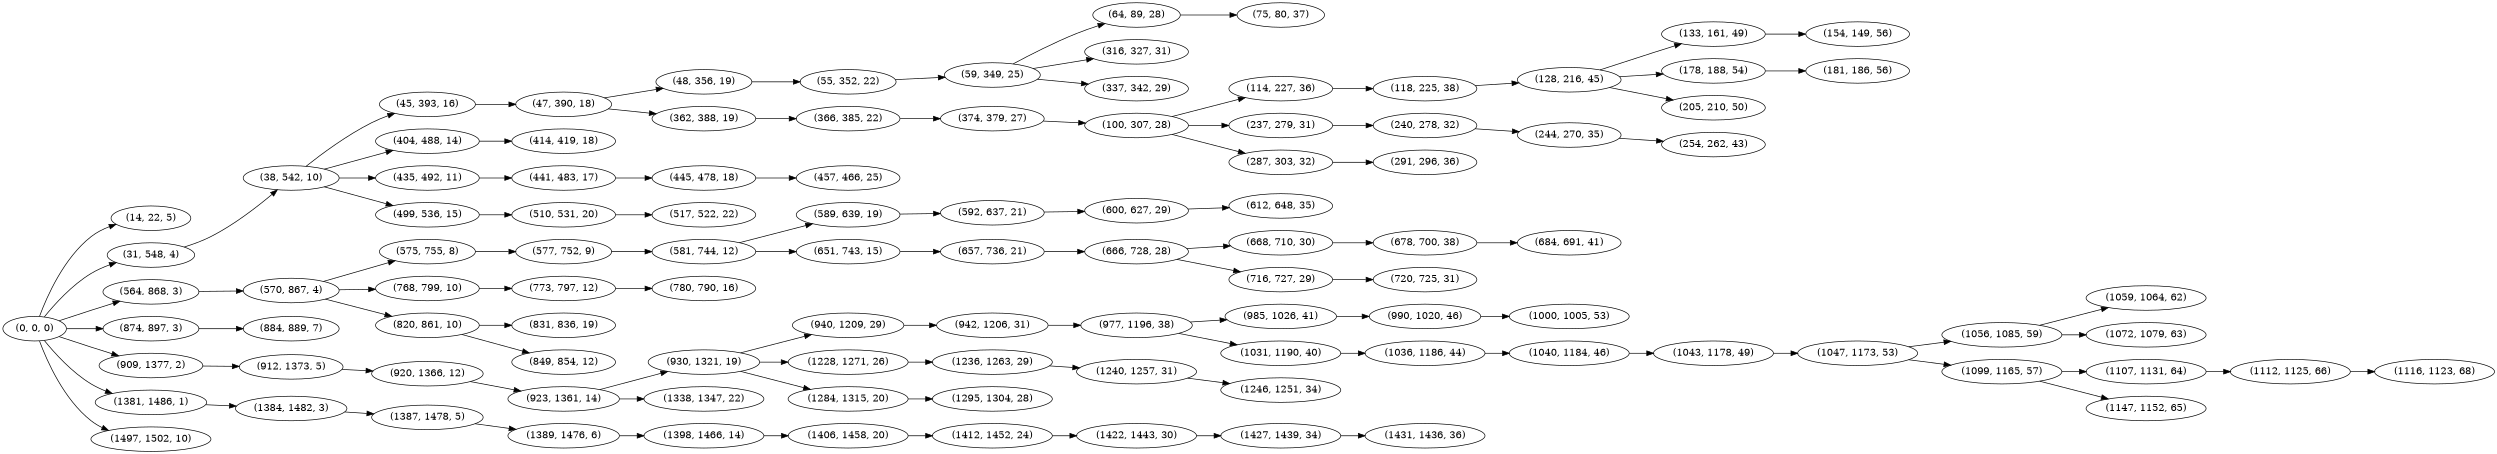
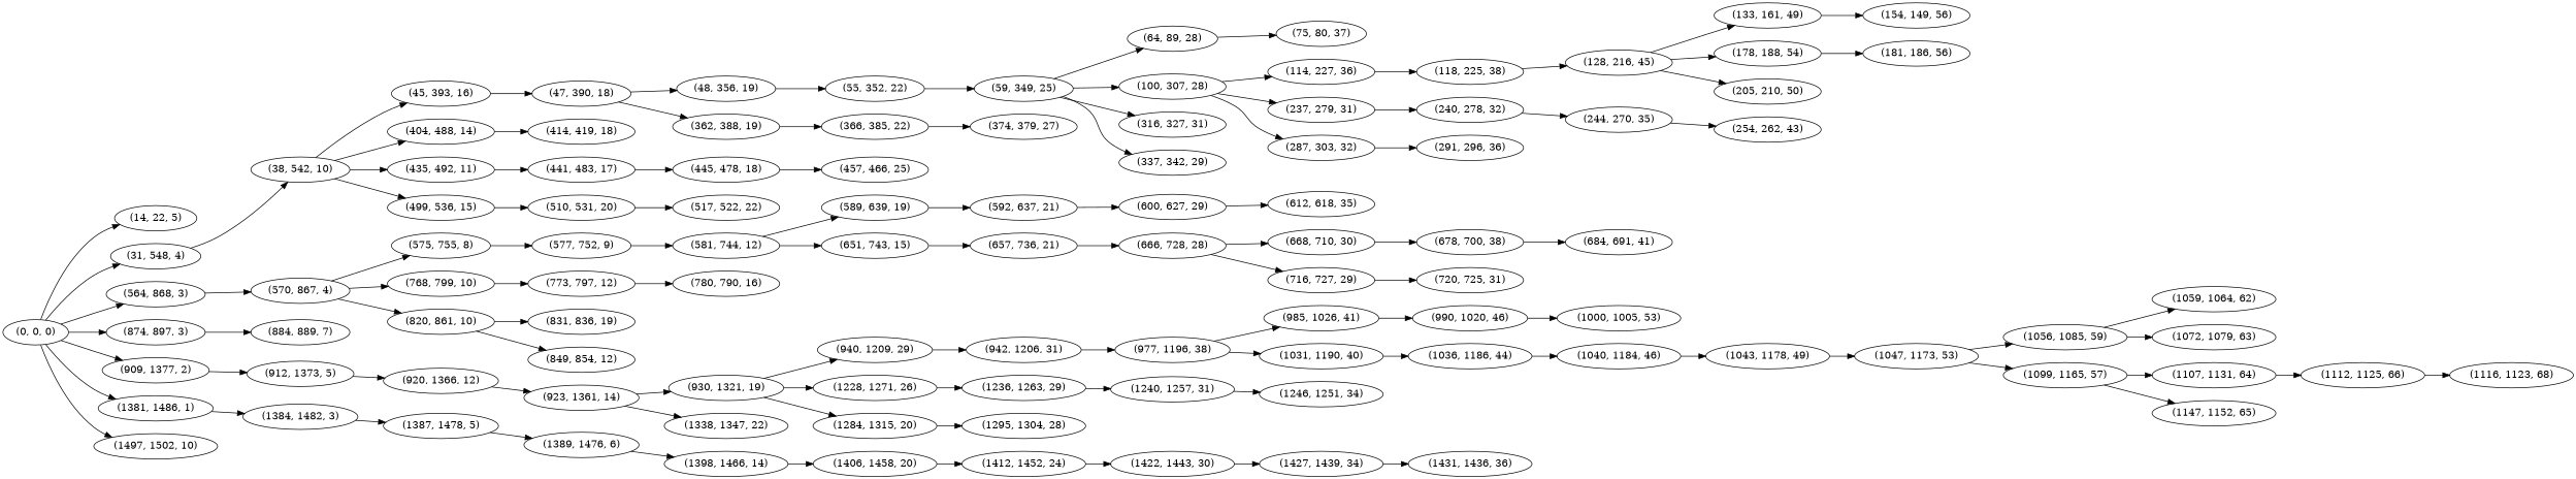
  digraph {
    rankdir=LR
    "(0, 0, 0)"
    "(14, 22, 5)"
    "(31, 548, 4)"
    "(564, 868, 3)"
    "(874, 897, 3)"
    "(909, 1377, 2)"
    "(1381, 1486, 1)"
    "(1497, 1502, 10)"
    "(38, 542, 10)"
    "(570, 867, 4)"
    "(884, 889, 7)"
    "(912, 1373, 5)"
    "(1384, 1482, 3)"
    "(45, 393, 16)"
    n15 [label="(404, 488, 14)"]
    "(435, 492, 11)"
    "(499, 536, 15)"
    "(47, 390, 18)"
    "(414, 419, 18)"
    "(441, 483, 17)"
    "(510, 531, 20)"
    "(48, 356, 19)"
    "(362, 388, 19)"
    "(55, 352, 22)"
    "(366, 385, 22)"
    "(59, 349, 25)"
    "(64, 89, 28)"
    "(100, 307, 28)"
    "(316, 327, 31)"
    "(337, 342, 29)"
    "(75, 80, 37)"
    "(114, 227, 36)"
    "(237, 279, 31)"
    "(287, 303, 32)"
    "(118, 225, 38)"
    "(240, 278, 32)"
    "(291, 296, 36)"
    "(128, 216, 45)"
    "(133, 161, 49)"
    "(178, 188, 54)"
    "(205, 210, 50)"
    n42 [label="(154, 149, 56)"]
    "(181, 186, 56)"
    "(244, 270, 35)"
    "(254, 262, 43)"
    "(374, 379, 27)"
    "(445, 478, 18)"
    "(457, 466, 25)"
    "(517, 522, 22)"
    "(575, 755, 8)"
    "(768, 799, 10)"
    "(820, 861, 10)"
    "(577, 752, 9)"
    "(773, 797, 12)"
    "(831, 836, 19)"
    "(849, 854, 12)"
    n57 [label="(581, 744, 12)"]
    "(589, 639, 19)"
    "(651, 743, 15)"
    "(592, 637, 21)"
    "(657, 736, 21)"
    "(600, 627, 29)"
-   "(612, 618, 35)" [label="(612, 648, 35)"]
+   "(612, 618, 35)"
    "(666, 728, 28)"
    "(668, 710, 30)"
    "(716, 727, 29)"
    "(678, 700, 38)"
    "(720, 725, 31)"
    "(684, 691, 41)"
    "(780, 790, 16)"
    "(920, 1366, 12)"
    "(923, 1361, 14)"
    "(930, 1321, 19)"
    "(1338, 1347, 22)"
    "(940, 1209, 29)"
    "(1228, 1271, 26)"
    "(1284, 1315, 20)"
    "(942, 1206, 31)"
    "(1236, 1263, 29)"
    "(1295, 1304, 28)"
    "(977, 1196, 38)"
    "(985, 1026, 41)"
    "(1031, 1190, 40)"
    "(990, 1020, 46)"
    "(1036, 1186, 44)"
    "(1000, 1005, 53)"
    "(1040, 1184, 46)"
    "(1043, 1178, 49)"
    "(1047, 1173, 53)"
    "(1056, 1085, 59)"
    "(1099, 1165, 57)"
    "(1059, 1064, 62)"
    "(1072, 1079, 63)"
    "(1107, 1131, 64)"
    "(1147, 1152, 65)"
    "(1112, 1125, 66)"
    "(1116, 1123, 68)"
    "(1240, 1257, 31)"
    "(1246, 1251, 34)"
    "(1387, 1478, 5)"
    "(1389, 1476, 6)"
    "(1398, 1466, 14)"
    "(1406, 1458, 20)"
    "(1412, 1452, 24)"
    "(1422, 1443, 30)"
    "(1427, 1439, 34)"
    "(1431, 1436, 36)"
    "(0, 0, 0)" -> "(14, 22, 5)"
    "(0, 0, 0)" -> "(31, 548, 4)"
    "(0, 0, 0)" -> "(564, 868, 3)"
    "(0, 0, 0)" -> "(874, 897, 3)"
    "(0, 0, 0)" -> "(909, 1377, 2)"
    "(0, 0, 0)" -> "(1381, 1486, 1)"
    "(0, 0, 0)" -> "(1497, 1502, 10)"
    "(31, 548, 4)" -> "(38, 542, 10)"
    "(564, 868, 3)" -> "(570, 867, 4)"
    "(874, 897, 3)" -> "(884, 889, 7)"
    "(909, 1377, 2)" -> "(912, 1373, 5)"
    "(1381, 1486, 1)" -> "(1384, 1482, 3)"
    "(38, 542, 10)" -> "(45, 393, 16)"
    "(38, 542, 10)" -> n15
    "(38, 542, 10)" -> "(435, 492, 11)"
    "(38, 542, 10)" -> "(499, 536, 15)"
    "(570, 867, 4)" -> "(575, 755, 8)"
    "(570, 867, 4)" -> "(768, 799, 10)"
    "(570, 867, 4)" -> "(820, 861, 10)"
    "(912, 1373, 5)" -> "(920, 1366, 12)"
    "(1384, 1482, 3)" -> "(1387, 1478, 5)"
    "(45, 393, 16)" -> "(47, 390, 18)"
    n15 -> "(414, 419, 18)"
    "(435, 492, 11)" -> "(441, 483, 17)"
    "(499, 536, 15)" -> "(510, 531, 20)"
    "(47, 390, 18)" -> "(48, 356, 19)"
    "(47, 390, 18)" -> "(362, 388, 19)"
    "(441, 483, 17)" -> "(445, 478, 18)"
    "(510, 531, 20)" -> "(517, 522, 22)"
    "(48, 356, 19)" -> "(55, 352, 22)"
    "(362, 388, 19)" -> "(366, 385, 22)"
    "(55, 352, 22)" -> "(59, 349, 25)"
    "(366, 385, 22)" -> "(374, 379, 27)"
    "(59, 349, 25)" -> "(64, 89, 28)"
-   "(374, 379, 27)" -> "(100, 307, 28)"
+   "(59, 349, 25)" -> "(100, 307, 28)"
    "(59, 349, 25)" -> "(316, 327, 31)"
    "(59, 349, 25)" -> "(337, 342, 29)"
    "(64, 89, 28)" -> "(75, 80, 37)"
    "(100, 307, 28)" -> "(114, 227, 36)"
    "(100, 307, 28)" -> "(237, 279, 31)"
    "(100, 307, 28)" -> "(287, 303, 32)"
    "(114, 227, 36)" -> "(118, 225, 38)"
    "(237, 279, 31)" -> "(240, 278, 32)"
    "(287, 303, 32)" -> "(291, 296, 36)"
    "(118, 225, 38)" -> "(128, 216, 45)"
    "(240, 278, 32)" -> "(244, 270, 35)"
    "(128, 216, 45)" -> "(133, 161, 49)"
    "(128, 216, 45)" -> "(178, 188, 54)"
    "(128, 216, 45)" -> "(205, 210, 50)"
    "(133, 161, 49)" -> n42
    "(178, 188, 54)" -> "(181, 186, 56)"
    "(244, 270, 35)" -> "(254, 262, 43)"
    "(445, 478, 18)" -> "(457, 466, 25)"
    "(575, 755, 8)" -> "(577, 752, 9)"
    "(768, 799, 10)" -> "(773, 797, 12)"
    "(820, 861, 10)" -> "(831, 836, 19)"
    "(820, 861, 10)" -> "(849, 854, 12)"
    "(577, 752, 9)" -> n57
    "(773, 797, 12)" -> "(780, 790, 16)"
    n57 -> "(589, 639, 19)"
    n57 -> "(651, 743, 15)"
    "(589, 639, 19)" -> "(592, 637, 21)"
    "(651, 743, 15)" -> "(657, 736, 21)"
    "(592, 637, 21)" -> "(600, 627, 29)"
    "(657, 736, 21)" -> "(666, 728, 28)"
    "(600, 627, 29)" -> "(612, 618, 35)"
    "(666, 728, 28)" -> "(668, 710, 30)"
    "(666, 728, 28)" -> "(716, 727, 29)"
    "(668, 710, 30)" -> "(678, 700, 38)"
    "(716, 727, 29)" -> "(720, 725, 31)"
    "(678, 700, 38)" -> "(684, 691, 41)"
    "(920, 1366, 12)" -> "(923, 1361, 14)"
    "(923, 1361, 14)" -> "(930, 1321, 19)"
    "(923, 1361, 14)" -> "(1338, 1347, 22)"
    "(930, 1321, 19)" -> "(940, 1209, 29)"
    "(930, 1321, 19)" -> "(1228, 1271, 26)"
    "(930, 1321, 19)" -> "(1284, 1315, 20)"
    "(940, 1209, 29)" -> "(942, 1206, 31)"
    "(1228, 1271, 26)" -> "(1236, 1263, 29)"
    "(1284, 1315, 20)" -> "(1295, 1304, 28)"
    "(942, 1206, 31)" -> "(977, 1196, 38)"
    "(1236, 1263, 29)" -> "(1240, 1257, 31)"
    "(977, 1196, 38)" -> "(985, 1026, 41)"
    "(977, 1196, 38)" -> "(1031, 1190, 40)"
    "(985, 1026, 41)" -> "(990, 1020, 46)"
    "(1031, 1190, 40)" -> "(1036, 1186, 44)"
    "(990, 1020, 46)" -> "(1000, 1005, 53)"
    "(1036, 1186, 44)" -> "(1040, 1184, 46)"
    "(1040, 1184, 46)" -> "(1043, 1178, 49)"
    "(1043, 1178, 49)" -> "(1047, 1173, 53)"
    "(1047, 1173, 53)" -> "(1056, 1085, 59)"
    "(1047, 1173, 53)" -> "(1099, 1165, 57)"
    "(1056, 1085, 59)" -> "(1059, 1064, 62)"
    "(1056, 1085, 59)" -> "(1072, 1079, 63)"
    "(1099, 1165, 57)" -> "(1107, 1131, 64)"
    "(1099, 1165, 57)" -> "(1147, 1152, 65)"
    "(1107, 1131, 64)" -> "(1112, 1125, 66)"
    "(1112, 1125, 66)" -> "(1116, 1123, 68)"
    "(1240, 1257, 31)" -> "(1246, 1251, 34)"
    "(1387, 1478, 5)" -> "(1389, 1476, 6)"
    "(1389, 1476, 6)" -> "(1398, 1466, 14)"
    "(1398, 1466, 14)" -> "(1406, 1458, 20)"
    "(1406, 1458, 20)" -> "(1412, 1452, 24)"
    "(1412, 1452, 24)" -> "(1422, 1443, 30)"
    "(1422, 1443, 30)" -> "(1427, 1439, 34)"
    "(1427, 1439, 34)" -> "(1431, 1436, 36)"
  }
